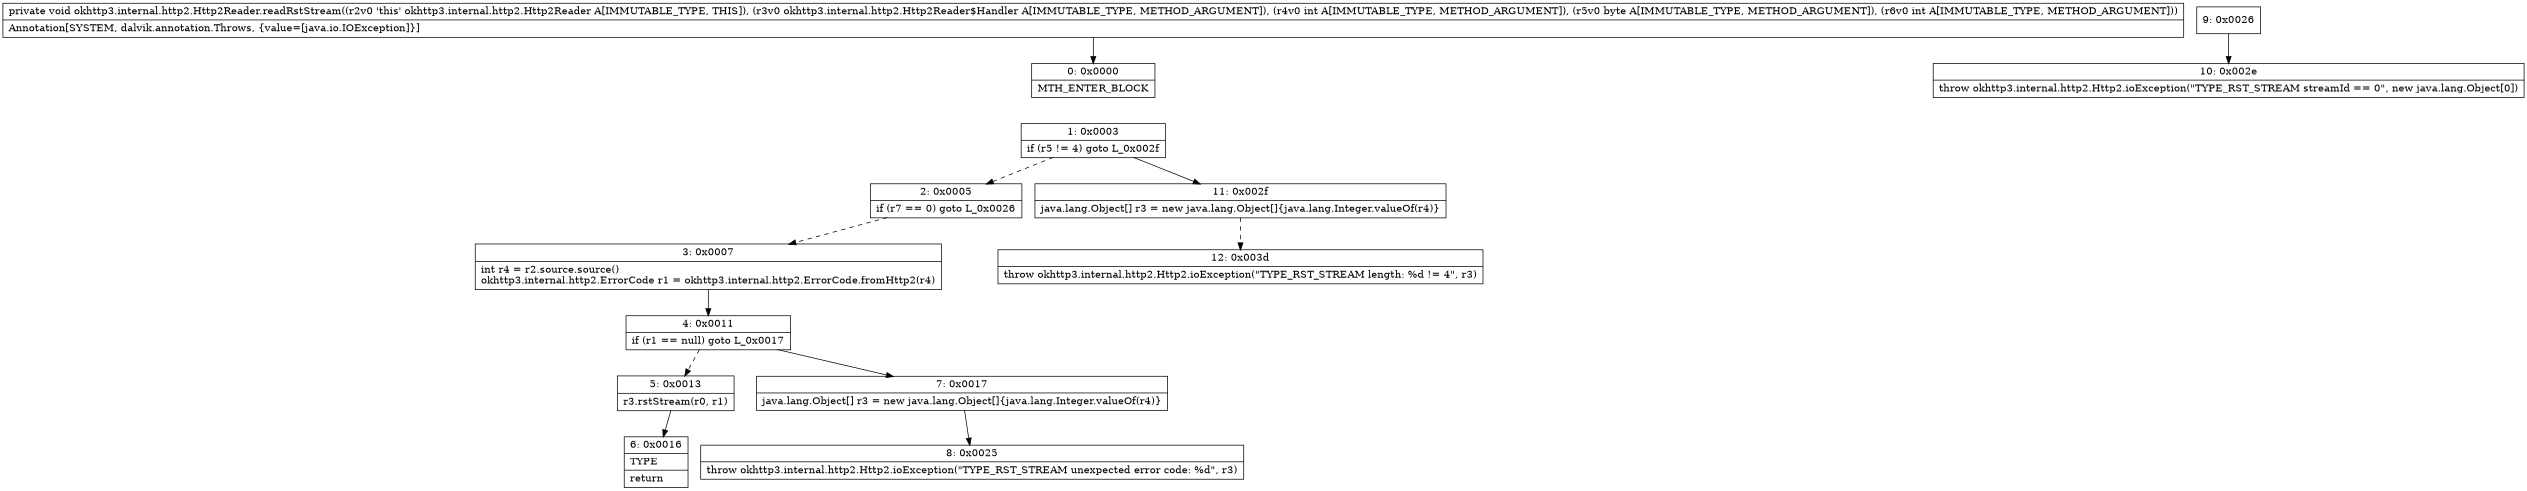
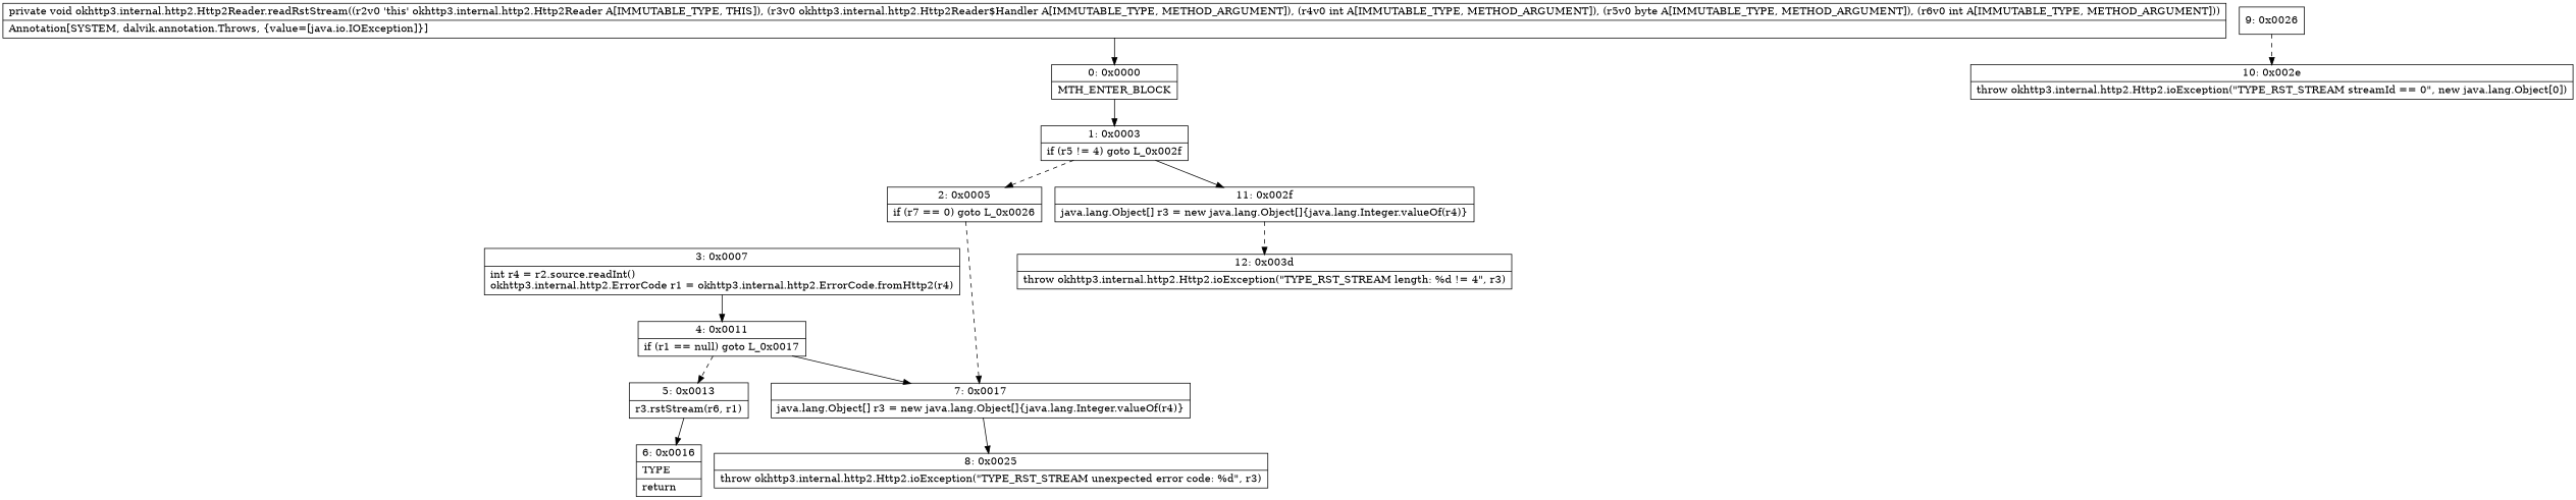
  digraph {
    node [shape=record]
    n1 [label="{0\:\ 0x0000|MTH_ENTER_BLOCK\l}"]
    n2 [label="{1\:\ 0x0003|if (r5 != 4) goto L_0x002f\l}"]
    n3 [label="{2\:\ 0x0005|if (r7 == 0) goto L_0x0026\l}"]
    n4 [label="{11\:\ 0x002f|java.lang.Object[] r3 = new java.lang.Object[]\{java.lang.Integer.valueOf(r4)\}\l}"]
-   n5 [label="{3\:\ 0x0007|int r4 = r2.source.source()\lokhttp3.internal.http2.ErrorCode r1 = okhttp3.internal.http2.ErrorCode.fromHttp2(r4)\l}"]
+   n5 [label="{3\:\ 0x0007|int r4 = r2.source.readInt()\lokhttp3.internal.http2.ErrorCode r1 = okhttp3.internal.http2.ErrorCode.fromHttp2(r4)\l}"]
    n6 [label="{12\:\ 0x003d|throw okhttp3.internal.http2.Http2.ioException(\"TYPE_RST_STREAM length: %d != 4\", r3)\l}"]
    n7 [label="{4\:\ 0x0011|if (r1 == null) goto L_0x0017\l}"]
    n8 [label="{9\:\ 0x0026}"]
    n9 [label="{10\:\ 0x002e|throw okhttp3.internal.http2.Http2.ioException(\"TYPE_RST_STREAM streamId == 0\", new java.lang.Object[0])\l}"]
-   n10 [label="{5\:\ 0x0013|r3.rstStream(r0, r1)\l}"]
+   n10 [label="{5\:\ 0x0013|r3.rstStream(r6, r1)\l}"]
    n11 [label="{7\:\ 0x0017|java.lang.Object[] r3 = new java.lang.Object[]\{java.lang.Integer.valueOf(r4)\}\l}"]
    n12 [label="{6\:\ 0x0016|TYPE\l|return\l}"]
    n13 [label="{8\:\ 0x0025|throw okhttp3.internal.http2.Http2.ioException(\"TYPE_RST_STREAM unexpected error code: %d\", r3)\l}"]
    n14 [label="{private void okhttp3.internal.http2.Http2Reader.readRstStream((r2v0 'this' okhttp3.internal.http2.Http2Reader A[IMMUTABLE_TYPE, THIS]), (r3v0 okhttp3.internal.http2.Http2Reader$Handler A[IMMUTABLE_TYPE, METHOD_ARGUMENT]), (r4v0 int A[IMMUTABLE_TYPE, METHOD_ARGUMENT]), (r5v0 byte A[IMMUTABLE_TYPE, METHOD_ARGUMENT]), (r6v0 int A[IMMUTABLE_TYPE, METHOD_ARGUMENT]))  | Annotation[SYSTEM, dalvik.annotation.Throws, \{value=[java.io.IOException]\}]\l}"]
+   n1 -> n2
    n2 -> n3 [style=dashed]
    n2 -> n4
-   n3 -> n5 [style=dashed]
+   n3 -> n11 [style=dashed]
    n4 -> n6 [style=dashed]
    n5 -> n7
    n7 -> n10 [style=dashed]
    n7 -> n11
-   n8 -> n9
+   n8 -> n9 [style=dashed]
    n10 -> n12
    n11 -> n13
    n14 -> n1
  }
